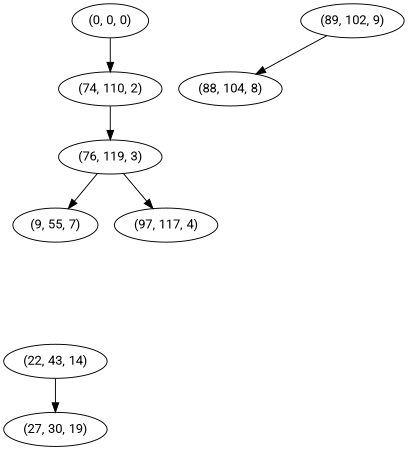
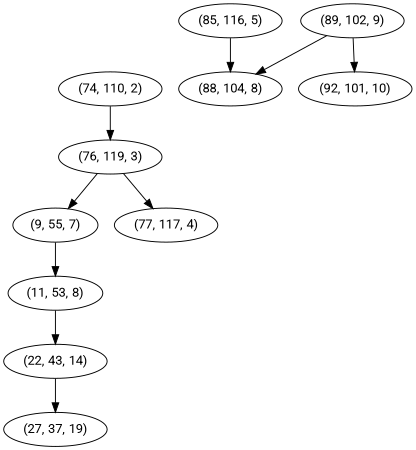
  digraph {
    fontname=Roboto
    node [fontname=Roboto]
    edge [fontname=Roboto]
    n1 [label="(74, 110, 2)"]
-   "(0, 0, 0)"
    "(9, 55, 7)"
+   "(11, 53, 8)"
    "(76, 119, 3)"
    "(22, 43, 14)"
-   "(27, 37, 19)" [label="(27, 30, 19)"]
-   "(77, 117, 4)" [label="(97, 117, 4)"]
+   "(27, 37, 19)"
+   "(77, 117, 4)"
+   "(85, 116, 5)"
    "(88, 104, 8)"
    "(89, 102, 9)"
+   "(92, 101, 10)"
    n1 -> "(76, 119, 3)"
-   "(0, 0, 0)" -> n1
+   "(9, 55, 7)" -> "(11, 53, 8)"
+   "(11, 53, 8)" -> "(22, 43, 14)"
    "(76, 119, 3)" -> "(9, 55, 7)"
    "(76, 119, 3)" -> "(77, 117, 4)"
    "(22, 43, 14)" -> "(27, 37, 19)"
+   "(85, 116, 5)" -> "(88, 104, 8)"
    "(89, 102, 9)" -> "(88, 104, 8)"
+   "(89, 102, 9)" -> "(92, 101, 10)"
  }
